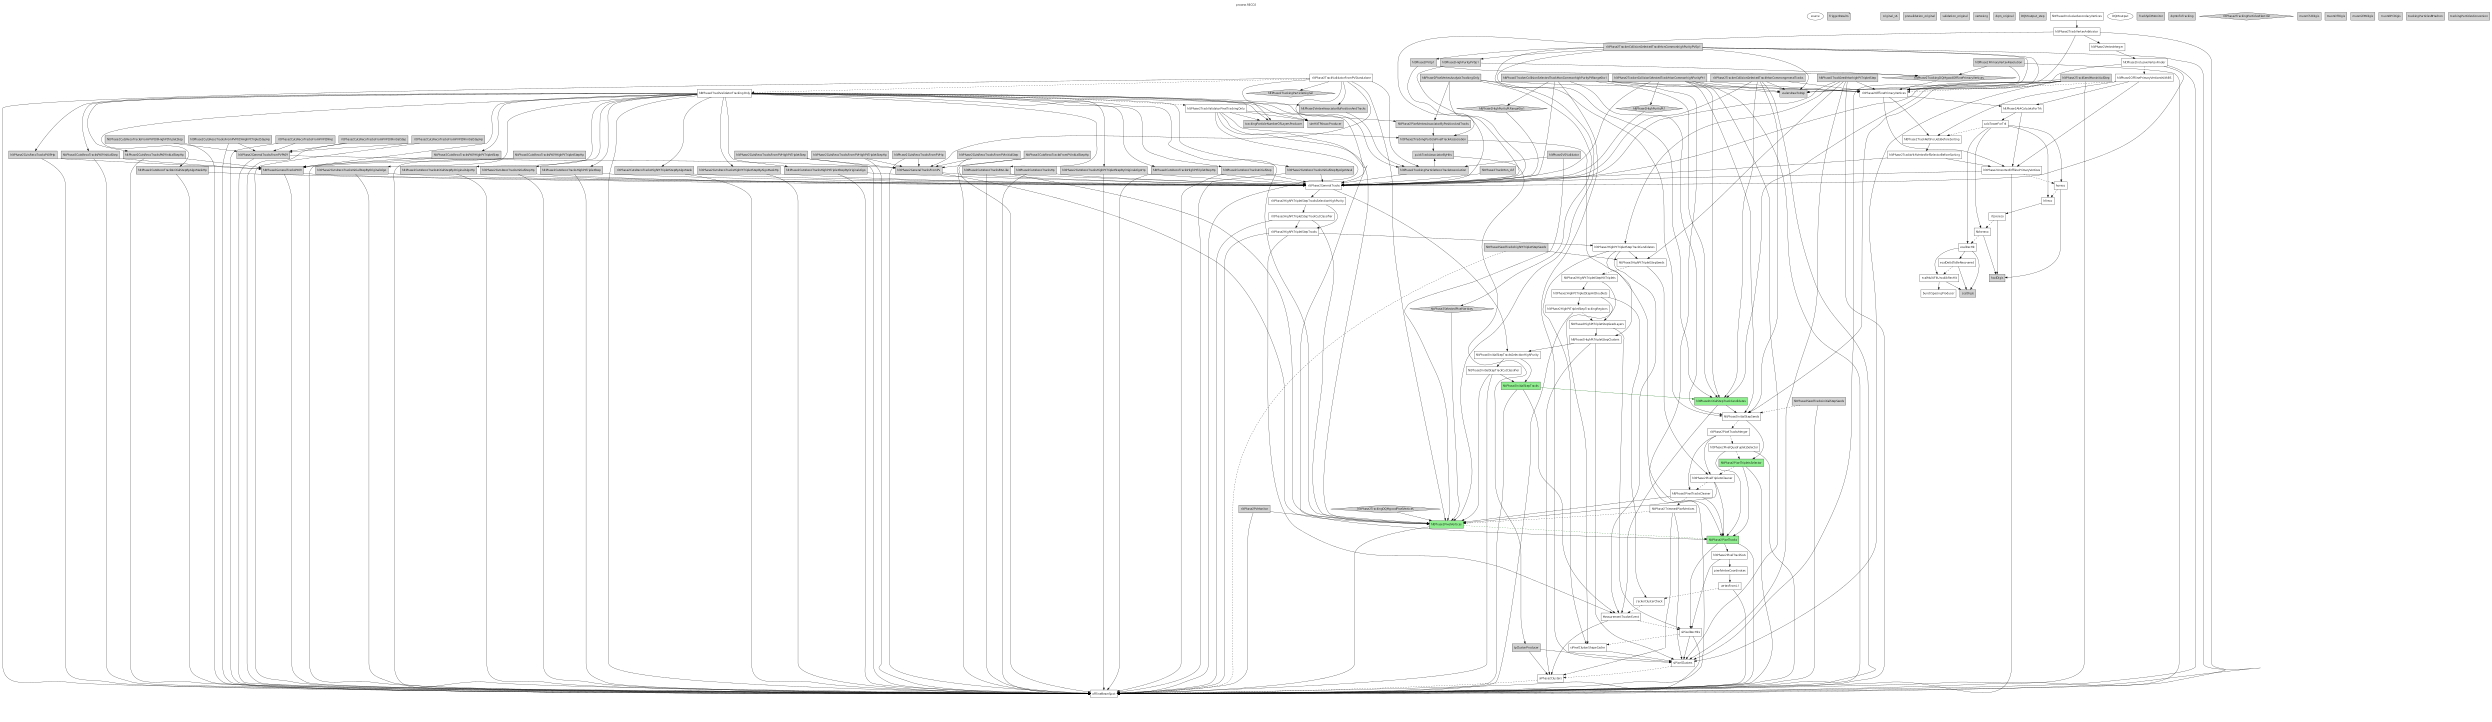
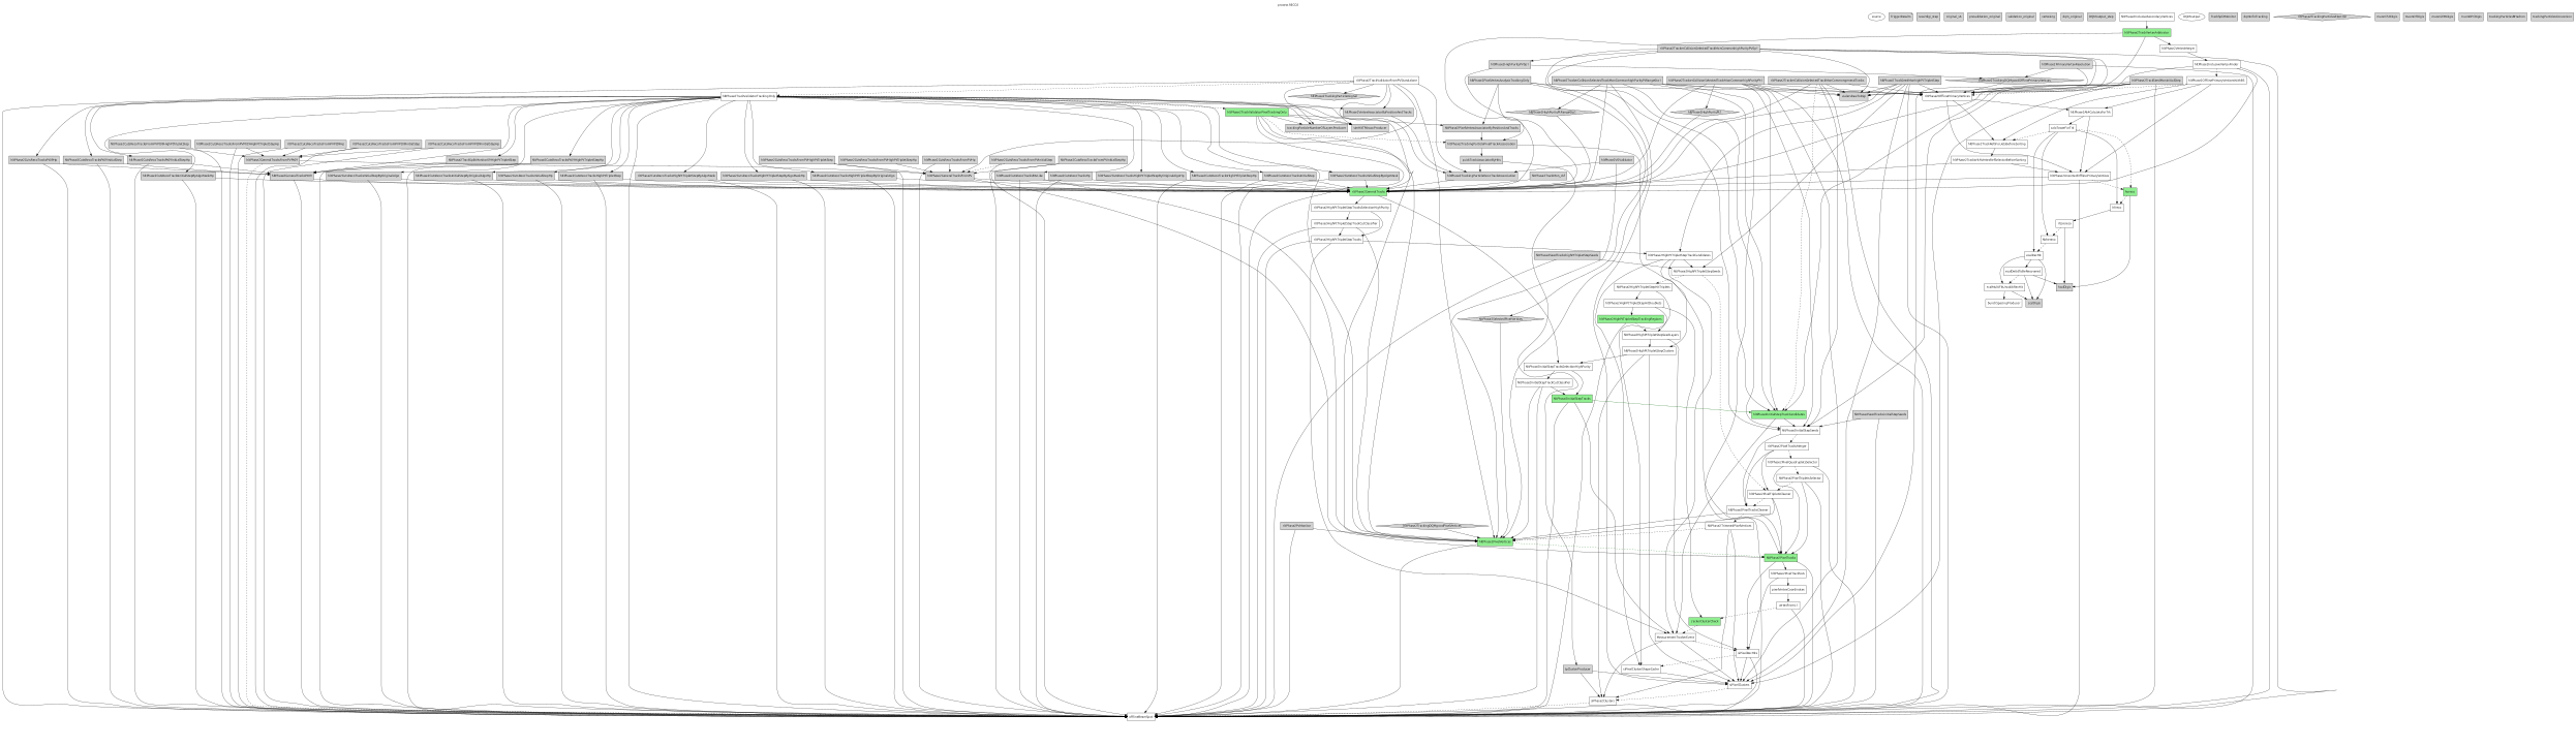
  digraph {
    fontname=Ubuntu
    label="process RECO2"
    labelloc=top
    node [color=black fillcolor=lightgrey fontname=Ubuntu shape=box style=filled]
    edge [fontname=Ubuntu]
    n1 [fillcolor=white label=source shape=oval]
    n2 [label=TriggerResults shape=note]
+   n3 [label=raw2digi_step]
    n4 [label=original_v6]
    n5 [label=prevalidation_original]
    n6 [label=validation_original]
    n7 [label=vertexing]
    n8 [label=dqm_original]
    n9 [label=DQMoutput_step]
    n10 [fillcolor=white label=offlineBeamSpot]
    n11 [fillcolor=white label=siPhase2Clusters]
    n12 [fillcolor=white label=siPixelClusters]
    n13 [fillcolor=white label=siPixelClusterShapeCache]
    n14 [fillcolor=white label=siPixelRecHits]
    n15 [fillcolor=white label=MeasurementTrackerEvent]
-   n16 [fillcolor=white label=trackerClusterCheck]
+   n16 [fillcolor=lightgreen label=trackerClusterCheck]
    n17 [fillcolor=white label=vertexFromL1]
    n18 [fillcolor=white label=pixelVertexCoordinates]
    n19 [fillcolor=white label=hltPhase2PixelTrackSoA]
    n20 [fillcolor=lightgreen label=hltPhase2PixelTracks]
    n21 [fillcolor=lightgreen label=hltPhase2PixelVertices]
    n22 [fillcolor=white label=hltPhase2TrimmedPixelVertices]
    n23 [fillcolor=white label=hltPhase2PixelTracksCleaner]
    n24 [fillcolor=white label=hltPhase2PixelTripletsCleaner]
-   n25 [fillcolor=lightgreen label=hltPhase2PixelTripletsSelector]
+   n25 [fillcolor=white label=hltPhase2PixelTripletsSelector]
    n26 [fillcolor=white label=hltPhase2PixelQuadrupletsSelector]
    n27 [fillcolor=white label=hltPhase2PixelTracksMerger]
    n28 [fillcolor=white label=hltPhase2InitialStepSeeds]
    n29 [fillcolor=lightgreen label=hltPhase2InitialStepTrackCandidates]
    n30 [fillcolor=lightgreen label=hltPhase2InitialStepTracks]
    n31 [fillcolor=white label=hltPhase2InitialStepTrackCutClassifier]
    n32 [fillcolor=white label=hltPhase2InitialStepTracksSelectionHighPurity]
    n33 [fillcolor=white label=hltPhase2HighPtTripletStepClusters]
    n34 [fillcolor=white label=hltPhase2HighPtTripletStepSeedLayers]
-   n35 [fillcolor=white label=hltPhase2HighPtTripletStepTrackingRegions]
+   n35 [fillcolor=lightgreen label=hltPhase2HighPtTripletStepTrackingRegions]
    n36 [fillcolor=white label=hltPhase2HighPtTripletStepHitDoublets]
    n37 [fillcolor=white label=hltPhase2HighPtTripletStepHitTriplets]
    n38 [fillcolor=white label=hltPhase2HighPtTripletStepSeeds]
    n39 [fillcolor=white label=hltPhase2HighPtTripletStepTrackCandidates]
    n40 [fillcolor=white label=hltPhase2HighPtTripletStepTracks]
    n41 [fillcolor=white label=hltPhase2HighPtTripletStepTrackCutClassifier]
    n42 [fillcolor=white label=hltPhase2HighPtTripletStepTracksSelectionHighPurity]
-   n43 [fillcolor=white label=hltPhase2GeneralTracks]
-   n44 [fillcolor=white label=hltPhase2TrackValidatorPixelTrackingOnly]
+   n43 [fillcolor=lightgreen label=hltPhase2GeneralTracks]
+   n44 [fillcolor=lightgreen label=hltPhase2TrackValidatorPixelTrackingOnly]
    n45 [label=hltPhase2PixelVertexAssociatorByPositionAndTracks]
    n46 [label=hltPhase2TrackingParticlePixelTrackAsssociation]
    n47 [label=simHitTPAssocProducer]
    n48 [label=trackingParticleNumberOfLayersProducer]
    n49 [label=quickTrackAssociatorByHits]
    n50 [fillcolor=white label=hltPhase2TrackValidatorTrackingOnly]
    n51 [label=hltPhase2CutsRecoTracksBtvLike]
    n52 [label=hltPhase2CutsRecoTracksHighPtTripletStep]
    n53 [label=hltPhase2CutsRecoTracksHighPtTripletStepByAlgoMask]
    n54 [label=hltPhase2CutsRecoTracksHighPtTripletStepByAlgoMaskHp]
    n55 [label=hltPhase2CutsRecoTracksHighPtTripletStepByOriginalAlgo]
    n56 [label=hltPhase2CutsRecoTracksHighPtTripletStepByOriginalAlgoHp]
    n57 [label=hltPhase2CutsRecoTracksHighPtTripletStepHp]
    n58 [label=hltPhase2CutsRecoTracksInitialStep]
    n59 [label=hltPhase2CutsRecoTracksInitialStepByAlgoMask]
    n60 [label=hltPhase2CutsRecoTracksInitialStepByAlgoMaskHp]
    n61 [label=hltPhase2CutsRecoTracksInitialStepByOriginalAlgo]
    n62 [label=hltPhase2CutsRecoTracksInitialStepByOriginalAlgoHp]
    n63 [label=hltPhase2CutsRecoTracksInitialStepHp]
-   n64 [label=hltPhase2CutsRecoTracksPt09HighPtTripletStep]
+   n64 [label=hltPhase2TrackSplitMonitor09HighPtTripletStep]
    n65 [label=hltPhase2CutsRecoTracksPt09HighPtTripletStepHp]
    n66 [label=hltPhase2CutsRecoTracksPt09Hp]
    n67 [label=hltPhase2CutsRecoTracksPt09InitialStep]
    n68 [label=hltPhase2CutsRecoTracksPt09InitialStepHp]
    n69 [label=hltPhase2GeneralTracksPt09]
    n70 [label=hltPhase2TrackingParticleRecoTrackAsssociation]
    n71 [label=hltPhase2VertexAssociatorByPositionAndTracks]
    n72 [fillcolor=white label=hltPhase2TrackValidatorFromPVStandalone]
    n73 [label=hltPhase2GeneralTracksFromPV]
    n74 [label=hltPhase2TrackingParticlesSignal shape=diamond]
    n75 [fillcolor=white label=bunchSpacingProducer]
    n76 [fillcolor=white label=ecalMultiFitUncalibRecHit]
    n77 [label=ecalDigis]
    n78 [fillcolor=white label=ecalDetIdToBeRecovered]
    n79 [fillcolor=white label=ecalRecHit]
    n80 [fillcolor=white label=hbhereco]
    n81 [label=hcalDigis]
    n82 [fillcolor=white label=hfprereco]
    n83 [fillcolor=white label=hfreco]
-   n84 [fillcolor=white label=horeco]
+   n84 [fillcolor=lightgreen label=horeco]
    n85 [fillcolor=white label=hltPhase2UnsortedOfflinePrimaryVertices]
    n86 [fillcolor=white label=hltPhase2TrackWithVertexRefSelectorBeforeSorting]
    n87 [fillcolor=white label=hltPhase2TrackRefsForJetsBeforeSorting]
    n88 [fillcolor=white label=caloTowerForTrk]
    n89 [fillcolor=white label=hltPhase2Ak4CaloJetsForTrk]
    n90 [fillcolor=white label=hltPhase2OfflinePrimaryVertices]
    n91 [fillcolor=white label=hltPhase2OfflinePrimaryVerticesWithBS]
    n92 [fillcolor=white label=hltPhase2InclusiveVertexFinder]
    n93 [fillcolor=white label=hltPhase2VertexMerger]
-   n94 [fillcolor=white label=hltPhase2TrackVertexArbitrator]
+   n94 [fillcolor=lightgreen label=hltPhase2TrackVertexArbitrator]
    n95 [fillcolor=white label=hltPhase2InclusiveSecondaryVertices]
    n96 [fillcolor=white label=DQMoutput shape=oval]
    n97 [label=TrackSplitMonitor]
    n98 [label=dqmInfoTracking]
    n99 [label=hltPhase2CutsRecoTracksFromPVHighPtTripletStep]
    n100 [label=hltPhase2CutsRecoTracksFromPVHighPtTripletStepHp]
    n101 [label=hltPhase2CutsRecoTracksFromPVHp]
    n102 [label=hltPhase2CutsRecoTracksFromPVInitialStep]
    n103 [label=hltPhase2CutsRecoTracksFromPVInitialStepHp]
    n104 [label=hltPhase2CutsRecoTracksFromPVPt09HighPtTripletStep]
    n105 [label=hltPhase2GeneralTracksFromPVPt09]
    n106 [label=hltPhase2CutsRecoTracksFromPVPt09HighPtTripletStepHp]
    n107 [label=hltPhase2CutsRecoTracksFromPVPt09Hp]
    n108 [label=hltPhase2CutsRecoTracksFromPVPt09InitialStep]
    n109 [label=hltPhase2CutsRecoTracksFromPVPt09InitialStepHp]
    n110 [label=hltPhase2CutsRecoTracksHp]
    n111 [label=hltPhase2HighPurityPV0p1]
    n112 [label=hltPhase2TrackingDQMgoodOfflinePrimaryVertices shape=diamond]
    n113 [label=hltPhase2HighPurityPt1 shape=diamond]
    n114 [label=hltPhase2HighPurityPtRange0to1 shape=diamond]
-   n115 [label=hltPhase2PV0p1]
    n116 [label=hltPhase2PixelVertexAnalysisTrackingOnly]
    n117 [label=hltPhase2SelectedPixelVertices shape=diamond]
    n118 [label=hltPhase2PrimaryVertexResolution]
    n119 [label=scalersRawToDigi]
    n120 [label=hltPhase2PvMonitor]
    n121 [label=hltPhase2SeedTrackshighPtTripletStepSeeds]
    n122 [label=hltPhase2SeedTracksinitialStepSeeds]
    n123 [label=hltPhase2TrackMon_ckf]
    n124 [label=hltPhase2TrackSeedMonhighPtTripletStep]
    n125 [label=hltPhase2TrackSeedMoninitialStep]
    n126 [label=hltPhase2TrackerCollisionSelectedTrackMonCommongeneralTracks]
    n127 [label=hltPhase2TrackerCollisionSelectedTrackMonCommonhighPurityPV0p1]
    n128 [label=hltPhase2TrackerCollisionSelectedTrackMonCommonhighPurityPt1]
    n129 [label=hltPhase2TrackerCollisionSelectedTrackMonCommonhighPurityPtRange0to1]
    n130 [label=hltPhase2TrackingDQMgoodPixelVertices shape=diamond]
    n131 [label=tpClusterProducer]
    n132 [label=hltPhase2TrackingParticlesElectron shape=diamond]
    n133 [label=hltPhase2V0Validator]
    n134 [label=muonCSCDigis]
    n135 [label=muonDTDigis]
    n136 [label=muonGEMDigis]
    n137 [label=muonRPCDigis]
    n138 [label=trackingParticlesBHadron]
    n139 [label=trackingParticlesConversion]
    n11 -> n10 [style=dashed]
    n12 -> n11 [style=dashed]
    n13 -> n12
    n14 -> n10
    n14 -> n12
    n14 -> n13 [style=dashed]
    n15 -> n11
+   n15 -> n12
    n15 -> n14 [style=dashed]
    n16 -> n15 [style=dashed]
    n17 -> n10
    n17 -> n16 [style=dashed]
    n18 -> n17
    n19 -> n14
    n19 -> n18
    n20 -> n10
    n20 -> n14
    n20 -> n19
    n21 -> n10
    n21 -> n20 [color=darkgreen style=dashed]
    n22 -> n11
    n22 -> n12
    n22 -> n21 [style=dashed]
    n23 -> n20
    n23 -> n21
    n23 -> n22 [style=dashed]
    n24 -> n20
    n24 -> n21
    n24 -> n23 [style=dashed]
    n25 -> n10
    n25 -> n20
    n25 -> n24 [style=dashed]
    n26 -> n10
    n26 -> n20
    n26 -> n25 [style=dashed]
    n27 -> n23
    n27 -> n24
    n27 -> n26 [style=dashed]
-   n28 -> n25
+   n28 -> n23
    n28 -> n27 [style=dashed]
    n29 -> n15
    n29 -> n28
    n30 -> n10
    n30 -> n15
    n30 -> n29 [color=darkgreen]
    n31 -> n10
    n31 -> n21
    n31 -> n30
    n32 -> n30
    n32 -> n31
    n33 -> n11
    n33 -> n12
    n33 -> n32
    n34 -> n14
    n34 -> n33
    n35 -> n10
    n35 -> n34 [style=dashed]
    n36 -> n16
    n36 -> n34
    n36 -> n35
    n37 -> n13
    n37 -> n36
-   n38 -> n24
+   n38 -> n24 [style=dashed]
    n38 -> n37 [style=dashed]
    n39 -> n13
    n39 -> n15
    n39 -> n33
    n39 -> n38
    n40 -> n10
    n40 -> n15
    n40 -> n39
    n41 -> n10
    n41 -> n21
    n41 -> n40
    n42 -> n40
    n42 -> n41
    n43 -> n32
    n43 -> n42
    n44 -> n10
    n44 -> n20
    n44 -> n21
    n44 -> n45
-   n44 -> n46
+   n44 -> n46 [style=dashed]
    n44 -> n47
    n44 -> n48
    n45 -> n46
    n46 -> n20
    n46 -> n49
    n49 -> n131
    n50 -> n10
    n50 -> n21
    n50 -> n43
    n50 -> n44 [style=dashed]
    n50 -> n47
    n50 -> n48
    n50 -> n51
    n50 -> n52
    n50 -> n53
    n50 -> n54
    n50 -> n55
    n50 -> n56
    n50 -> n57
    n50 -> n58
    n50 -> n59
    n50 -> n60
    n50 -> n61
    n50 -> n62
    n50 -> n63
    n50 -> n64
+   n50 -> n65
    n50 -> n66
    n50 -> n67
    n50 -> n68
    n50 -> n69
    n50 -> n70
    n50 -> n71
    n51 -> n10
    n51 -> n21
    n51 -> n43
    n52 -> n10
    n52 -> n43
    n53 -> n10
    n53 -> n43
    n54 -> n10
    n54 -> n43
    n55 -> n10
    n55 -> n43
-   n56 -> n10
    n56 -> n43
    n57 -> n10
    n57 -> n43
    n58 -> n10
    n58 -> n43
    n59 -> n10
    n59 -> n43
    n60 -> n10
    n60 -> n43
    n61 -> n10
    n61 -> n43
    n62 -> n10
    n62 -> n43
    n63 -> n10
    n63 -> n43
    n64 -> n10
    n64 -> n69
    n65 -> n10
    n65 -> n69
    n66 -> n10
    n66 -> n69
    n67 -> n10
    n67 -> n69
    n68 -> n10
    n68 -> n69
    n69 -> n10
    n69 -> n43
    n70 -> n43
-   n70 -> n49
+   n49 -> n70
    n71 -> n70
    n72 -> n10
    n72 -> n21
    n72 -> n47
    n72 -> n48
    n72 -> n50 [style=dashed]
    n72 -> n70
    n72 -> n71
    n72 -> n73
    n72 -> n74
    n73 -> n21
    n73 -> n43
    n76 -> n75
    n76 -> n77
    n78 -> n76 [style=dashed]
    n78 -> n77
    n79 -> n76
    n79 -> n77
    n79 -> n78
    n80 -> n79 [style=dashed]
-   n80 -> n81
+   n78 -> n81
    n82 -> n80 [style=dashed]
    n82 -> n81
    n83 -> n82
    n84 -> n81
    n84 -> n83 [style=dashed]
    n85 -> n10
    n85 -> n43
    n85 -> n84 [style=dashed]
    n86 -> n43
    n86 -> n85
    n87 -> n86
    n88 -> n79
    n88 -> n80
    n88 -> n83
-   n88 -> n84
+   n88 -> n84 [style=dashed]
    n88 -> n87 [style=dashed]
    n89 -> n85
    n89 -> n88
    n90 -> n85
    n90 -> n87
    n90 -> n89
    n91 -> n85
    n91 -> n87
    n91 -> n89
    n91 -> n90 [style=dashed]
    n92 -> n10
    n92 -> n43
    n92 -> n90
    n92 -> n91 [style=dashed]
    n93 -> n92
-   n94 -> n10
    n94 -> n43
    n94 -> n90
    n94 -> n93
    n95 -> n94
    n99 -> n10
    n99 -> n73
-   n100 -> n10
    n100 -> n73
    n101 -> n10
    n101 -> n73
    n102 -> n10
-   n102 -> n73
+   n102 -> n73 [style=dashed]
    n103 -> n10
    n103 -> n73
    n104 -> n10
    n104 -> n105
-   n105 -> n10
+   n105 -> n10 [style=dashed]
    n105 -> n73
    n106 -> n10
    n106 -> n105
    n107 -> n10
    n107 -> n105
    n108 -> n10
    n108 -> n105
    n109 -> n10
    n109 -> n105
    n110 -> n10
    n110 -> n43
    n111 -> n43
    n111 -> n112
    n112 -> n90
    n113 -> n43
    n114 -> n43
-   n115 -> n43
-   n115 -> n112
    n116 -> n21
    n116 -> n45
    n116 -> n46
    n116 -> n90
    n116 -> n117
    n117 -> n21
    n118 -> n10
    n118 -> n112
    n118 -> n119
    n120 -> n10
    n120 -> n21
-   n121 -> n10 [style=dashed]
+   n121 -> n10
    n121 -> n38
    n122 -> n10
-   n122 -> n28 [style=dashed]
+   n122 -> n28
    n123 -> n43
    n124 -> n10
    n124 -> n12
    n124 -> n38
    n124 -> n39
    n124 -> n43
    n124 -> n90
+   n124 -> n119
    n125 -> n10
    n125 -> n12
    n125 -> n28
    n125 -> n29
    n125 -> n43
    n125 -> n90
    n125 -> n119
    n126 -> n10
    n126 -> n28
-   n126 -> n29
+   n126 -> n29 [style=dashed]
    n126 -> n43
    n126 -> n90
    n126 -> n119
    n127 -> n10
    n127 -> n12
    n127 -> n28
    n127 -> n29
    n127 -> n90
    n127 -> n111
-   n127 -> n115
    n127 -> n119
    n128 -> n10
    n128 -> n12
    n128 -> n28
    n128 -> n29
    n128 -> n43
    n128 -> n90
    n128 -> n113
    n128 -> n119
    n129 -> n10
    n129 -> n12
    n129 -> n28
    n129 -> n29
    n129 -> n43
    n129 -> n90
    n129 -> n114
    n129 -> n119
    n130 -> n21
    n131 -> n11
    n131 -> n12
    n133 -> n21
    n133 -> n70
  }
